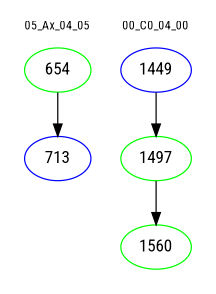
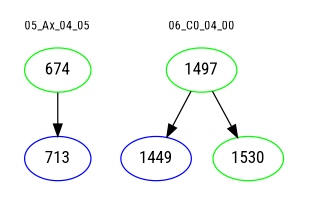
  digraph {
    fontname="Roboto Condensed"
    node [color=green fontname="Roboto Condensed"]
    edge [color=black fontname="Roboto Condensed"]
-   n1 [label=654]
+   n1 [label=674]
    n2 [color=blue label=713]
    n3 [label=1497]
    n4 [color=blue label=1449]
-   n5 [label=1560]
+   n5 [label=1530]
    subgraph cluster_1 {
      color=white
      fontsize=10
      label="05_Ax_04_05"
      n1
      n2
    }
    subgraph cluster_2 {
      color=white
      fontsize=10
-     label="00_C0_04_00"
+     label="06_C0_04_00"
      n3
      n4
      n5
    }
    n1 -> n2
-   n4 -> n3
+   n3 -> n4
    n3 -> n5
  }
